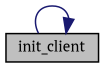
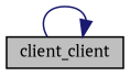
  digraph {
    rankdir=LR
    fontname="PT Serif"
-   n1 [color=black fillcolor=grey75 fontcolor=black fontname="PT Serif" fontsize=10 height=0.2 label=init_client shape=record style=filled width=0.4]
+   n1 [color=black fillcolor=grey75 fontcolor=black fontname="PT Serif" fontsize=10 height=0.2 label=client_client shape=record style=filled width=0.4]
    n1 -> n1 [color=midnightblue fontname="PT Serif" fontsize=10 labelfontname=Helvetica labelfontsize=10 style=solid]
  }
